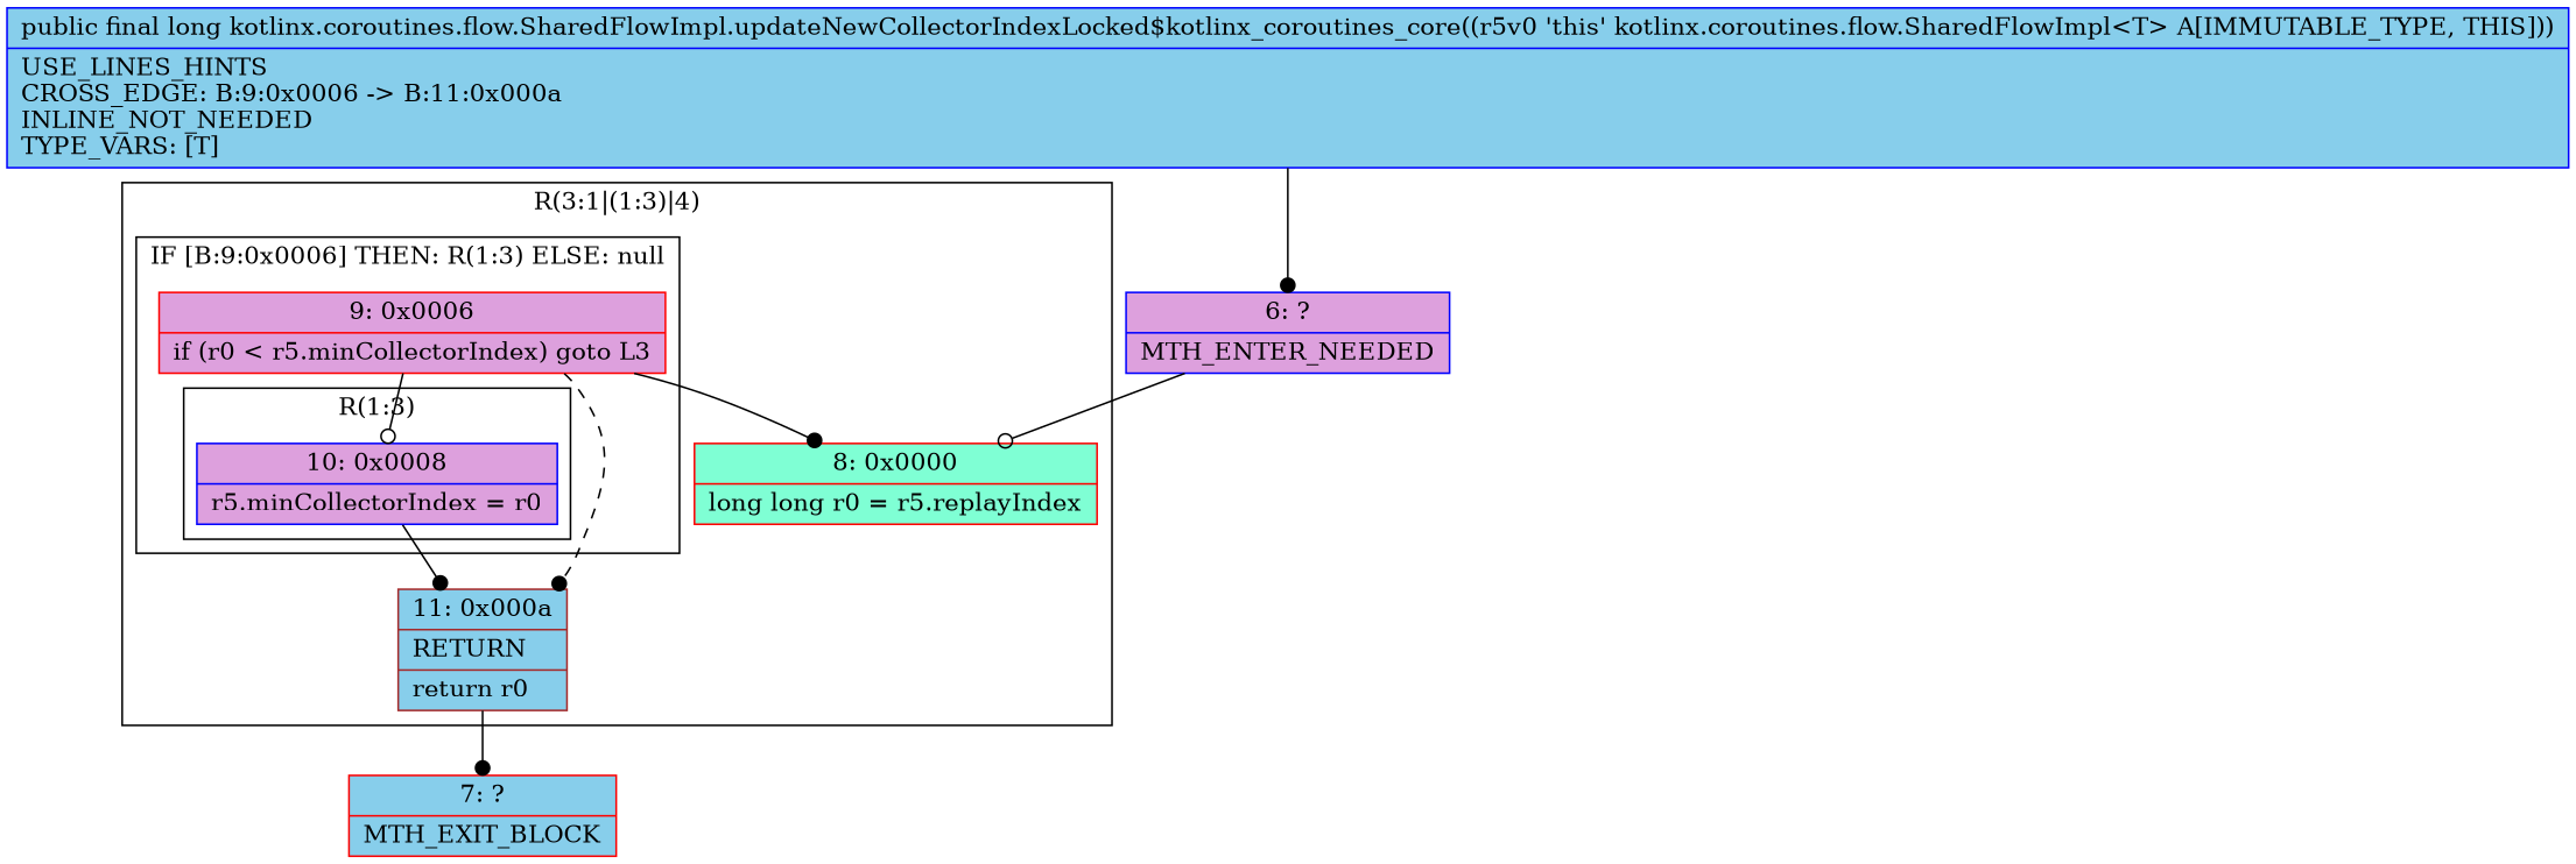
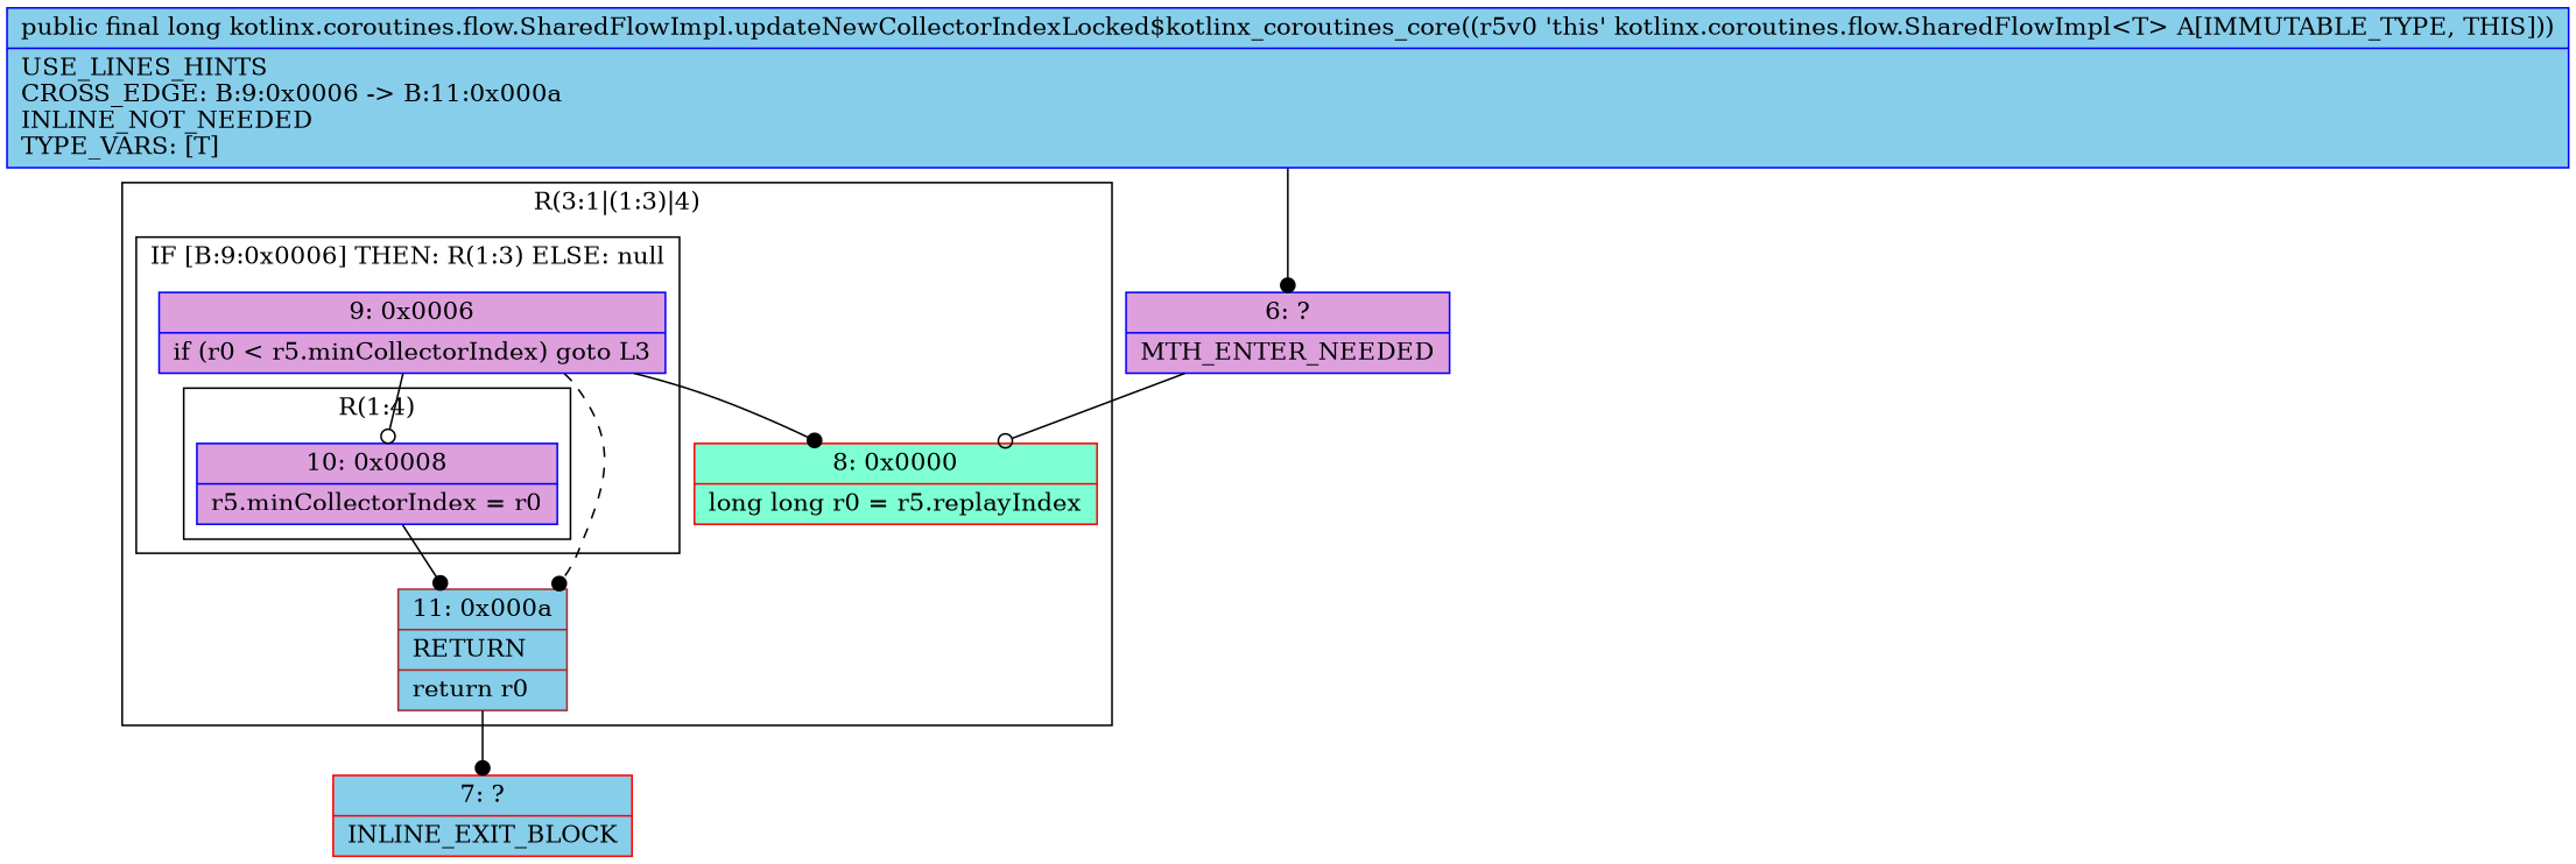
  digraph {
    node [color=blue fillcolor=plum shape=record style=filled]
    edge [arrowhead=dot]
    n1 [label="{10\:\ 0x0008|r5.minCollectorIndex = r0\l}"]
-   n2 [color=red label="{9\:\ 0x0006|if (r0 \< r5.minCollectorIndex) goto L3\l}"]
+   n2 [label="{9\:\ 0x0006|if (r0 \< r5.minCollectorIndex) goto L3\l}"]
    n3 [color=red fillcolor=aquamarine label="{8\:\ 0x0000|long long r0 = r5.replayIndex\l}"]
    n4 [color=brown fillcolor=skyblue label="{11\:\ 0x000a|RETURN\l|return r0\l}"]
-   n5 [color=red fillcolor=skyblue label="{7\:\ ?|MTH_EXIT_BLOCK\l}"]
+   n5 [color=red fillcolor=skyblue label="{7\:\ ?|INLINE_EXIT_BLOCK\l}"]
    n6 [label="{6\:\ ?|MTH_ENTER_NEEDED\l}"]
    n7 [fillcolor=skyblue label="{public final long kotlinx.coroutines.flow.SharedFlowImpl.updateNewCollectorIndexLocked$kotlinx_coroutines_core((r5v0 'this' kotlinx.coroutines.flow.SharedFlowImpl\<T\> A[IMMUTABLE_TYPE, THIS]))  | USE_LINES_HINTS\lCROSS_EDGE: B:9:0x0006 \-\> B:11:0x000a\lINLINE_NOT_NEEDED\lTYPE_VARS: [T]\l}"]
    subgraph cluster_1 {
      label="R(3:1|(1:3)|4)"
      n3
      n4
      subgraph cluster_2 {
        label="IF [B:9:0x0006] THEN: R(1:3) ELSE: null"
        n2
        subgraph cluster_3 {
-         label="R(1:3)"
+         label="R(1:4)"
          n1
        }
      }
    }
    n1 -> n4
    n2 -> n1 [arrowhead=odot]
    n2 -> n3
    n2 -> n4 [style=dashed]
    n4 -> n5
    n6 -> n3 [arrowhead=odot]
    n7 -> n6
  }
